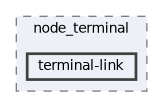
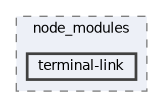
  digraph {
    compound=true
    rankdir=LR
    n1 [color=grey25 fillcolor="#edf0f7" fontname=Helvetica fontsize=10 height=0.2 label="terminal-link" shape=box style="filled,bold" width=0.4]
    subgraph cluster_1 {
      bgcolor="#edf0f7"
      fontname=Helvetica
      fontsize=10
-     label=node_terminal
+     label=node_modules
      pencolor=grey50
      style="filled,dashed"
      n1
    }
  }
